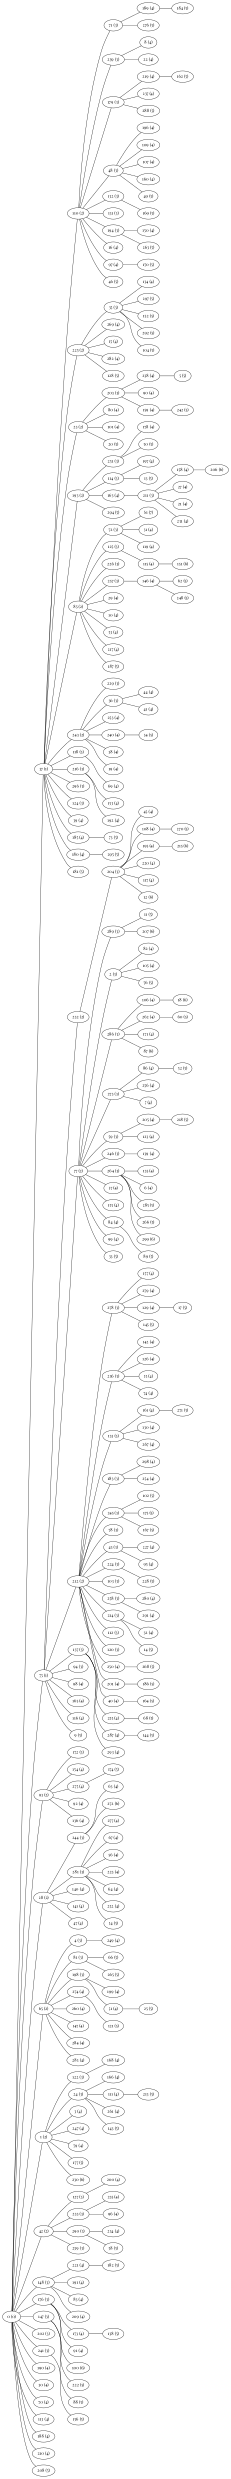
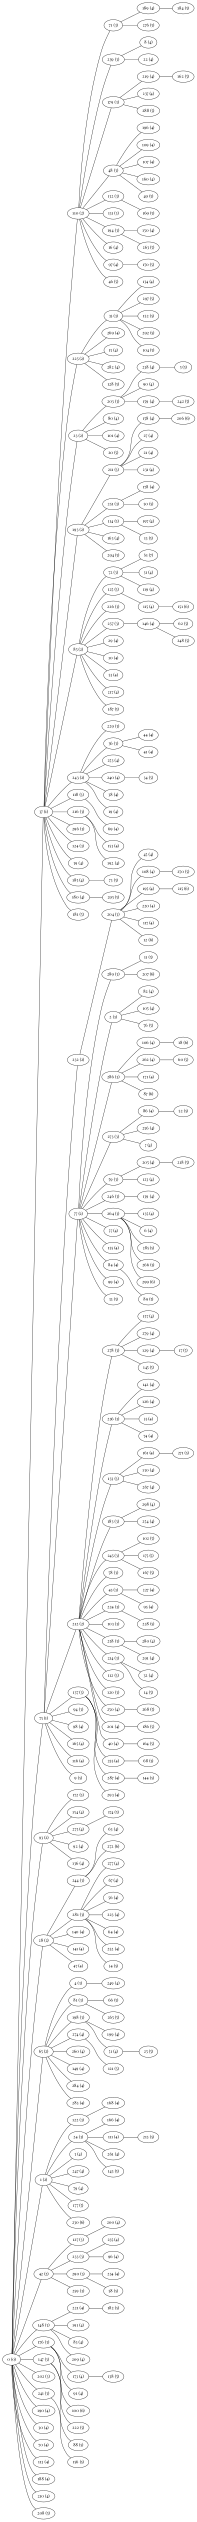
  graph {
    fontname="Playfair Display"
    rankdir=LR
    node [fontname="Playfair Display"]
    edge [fontname="Playfair Display"]
    "0 (0)"
    "37 (1)"
    "75 (1)"
    "93 (2)"
    "28 (2)"
    "65 (2)"
    "1 (2)"
    "42 (2)"
    "148 (3)"
    "176 (3)"
    "147 (3)"
    "202 (3)"
    "241 (3)"
    "190 (4)"
    "30 (4)"
    "70 (4)"
    "113 (4)"
    "188 (4)"
    "210 (4)"
    "208 (5)"
    "110 (2)"
    "225 (2)"
    "23 (2)"
    "193 (2)"
    "85 (2)"
    "243 (2)"
    "118 (3)"
    "216 (3)"
    "296 (3)"
    "124 (3)"
    "39 (4)"
    "185 (4)"
    "180 (4)"
    "181 (5)"
    "232 (2)"
    "77 (2)"
    "212 (2)"
    "137 (3)"
    "94 (3)"
    "98 (4)"
    "165 (4)"
    "116 (4)"
    "9 (5)"
    "172 (3)"
    "154 (4)"
    "275 (4)"
    "92 (4)"
    "136 (4)"
    "244 (3)"
    "281 (3)"
    "140 (4)"
    "141 (4)"
    "47 (4)"
    "4 (3)"
    "81 (3)"
    "198 (3)"
    "274 (4)"
    "260 (4)"
-   "149 (4)" [label="147 (4)"]
+   "149 (4)"
    "284 (4)"
    "283 (4)"
    "122 (3)"
    "24 (3)"
    "3 (4)"
    "247 (4)"
    "79 (4)"
    "177 (5)"
    "230 (6)"
    "127 (3)"
    "233 (3)"
    "290 (3)"
    "259 (3)"
    "221 (4)"
    "191 (4)"
    "83 (4)"
    "209 (4)"
    "173 (4)"
    "91 (4)"
    "100 (6)"
    "222 (5)"
    "88 (5)"
    "156 (5)"
    "71 (3)"
    "239 (3)"
    "179 (3)"
    "48 (3)"
    "132 (3)"
    "131 (3)"
    "194 (3)"
    "16 (4)"
    "97 (4)"
    "46 (5)"
    "35 (3)"
    "269 (4)"
    "15 (4)"
    "282 (4)"
    "128 (5)"
    "203 (3)"
    "80 (4)"
    "101 (4)"
    "20 (5)"
    "211 (3)"
    "251 (3)"
    "114 (3)"
    "163 (4)"
    "294 (5)"
    "72 (3)"
    "125 (3)"
    "226 (3)"
    "257 (3)"
    "29 (4)"
    "10 (4)"
    "53 (4)"
    "217 (4)"
    "187 (5)"
    "229 (3)"
    "36 (3)"
    "253 (4)"
    "240 (4)"
    "38 (4)"
    "19 (4)"
    "69 (4)"
    "153 (4)"
    "192 (4)"
    "73 (5)"
    "295 (5)"
    "204 (3)"
    "289 (3)"
    "2 (3)"
    "286 (3)"
    "273 (3)"
    "59 (3)"
    "246 (3)"
    "264 (3)"
    "57 (4)"
    "155 (4)"
    "84 (4)"
    "99 (4)"
    "33 (5)"
    "278 (3)"
    "236 (3)"
    "133 (3)"
    "183 (3)"
    "245 (3)"
    "78 (3)"
    "43 (3)"
    "224 (3)"
    "103 (3)"
    "258 (3)"
    "214 (3)"
    "112 (3)"
    "120 (3)"
    "250 (4)"
    "201 (4)"
    "40 (4)"
    "255 (4)"
    "287 (4)"
    "293 (4)"
    "189 (4)"
    "276 (5)"
    "8 (4)"
    "22 (4)"
    "219 (4)"
    "237 (4)"
    "288 (5)"
    "196 (4)"
    "109 (4)"
    "107 (4)"
    "160 (4)"
    "49 (5)"
    "169 (5)"
    "150 (4)"
    "263 (5)"
    "170 (5)"
    "45 (4)"
    "108 (4)"
    "195 (4)"
    "220 (4)"
    "117 (4)"
    "12 (6)"
    "174 (5)"
    "134 (4)"
    "297 (5)"
    "152 (5)"
    "292 (5)"
    "104 (5)"
    "238 (4)"
    "90 (4)"
    "159 (4)"
    "158 (4)"
    "27 (4)"
    "21 (4)"
    "231 (4)"
    "178 (4)"
    "50 (5)"
    "197 (4)"
    "13 (5)"
    n198 [label="61 (7)"]
    "31 (4)"
    "119 (4)"
    "115 (4)"
    "146 (4)"
    "63 (4)"
    "272 (6)"
    "277 (4)"
    "67 (4)"
    "56 (4)"
    "223 (4)"
    "64 (4)"
    "252 (4)"
    "54 (5)"
    "249 (4)"
    "66 (5)"
    "265 (5)"
    "199 (4)"
    "51 (4)"
    "121 (5)"
    "11 (5)"
    "207 (6)"
    "82 (4)"
    "105 (4)"
    "76 (5)"
    "106 (4)"
    "262 (4)"
    "171 (4)"
    "87 (6)"
    "86 (4)"
    "256 (4)"
    "7 (4)"
    "205 (4)"
    "123 (4)"
    "139 (4)"
    "135 (4)"
    "6 (4)"
    "285 (5)"
    "266 (5)"
    "299 (6)"
    "89 (5)"
    "168 (4)"
    "166 (4)"
    "111 (4)"
    "261 (4)"
    "143 (5)"
    "200 (4)"
    "235 (4)"
    "96 (4)"
    "234 (4)"
    "58 (5)"
    "44 (4)"
    "41 (4)"
    "34 (5)"
    "157 (4)"
    "279 (4)"
    "129 (4)"
    "145 (5)"
    "142 (4)"
    "126 (4)"
    "55 (4)"
    "74 (4)"
    "161 (4)"
    "130 (4)"
    "267 (4)"
    "298 (4)"
    "254 (4)"
    "102 (5)"
    "175 (5)"
    "167 (5)"
    "227 (4)"
    "95 (4)"
    "228 (5)"
    "280 (4)"
    "291 (4)"
    "32 (4)"
    "14 (5)"
    "268 (5)"
    "186 (5)"
    "164 (5)"
    "17 (5)"
    "270 (5)"
    "215 (6)"
    "184 (5)"
    "68 (5)"
    "144 (5)"
    "162 (5)"
    "182 (5)"
    "18 (6)"
    "60 (5)"
    "138 (5)"
    "271 (5)"
    "5 (5)"
    "242 (5)"
    "151 (6)"
    "206 (6)"
    "52 (5)"
    "62 (5)"
    "248 (5)"
    "218 (5)"
    "213 (5)"
    "25 (5)"
    "0 (0)" -- "37 (1)"
    "0 (0)" -- "75 (1)"
    "0 (0)" -- "93 (2)"
    "0 (0)" -- "28 (2)"
    "0 (0)" -- "65 (2)"
    "0 (0)" -- "1 (2)"
    "0 (0)" -- "42 (2)"
    "0 (0)" -- "148 (3)"
    "0 (0)" -- "176 (3)"
    "0 (0)" -- "147 (3)"
    "0 (0)" -- "202 (3)"
    "0 (0)" -- "241 (3)"
    "0 (0)" -- "190 (4)"
    "0 (0)" -- "30 (4)"
    "0 (0)" -- "70 (4)"
    "0 (0)" -- "113 (4)"
    "0 (0)" -- "188 (4)"
    "0 (0)" -- "210 (4)"
    "0 (0)" -- "208 (5)"
    "37 (1)" -- "110 (2)"
    "37 (1)" -- "225 (2)"
    "37 (1)" -- "23 (2)"
    "37 (1)" -- "193 (2)"
    "37 (1)" -- "85 (2)"
    "37 (1)" -- "243 (2)"
    "37 (1)" -- "118 (3)"
    "37 (1)" -- "216 (3)"
    "37 (1)" -- "296 (3)"
    "37 (1)" -- "124 (3)"
    "37 (1)" -- "39 (4)"
    "37 (1)" -- "185 (4)"
    "37 (1)" -- "180 (4)"
    "37 (1)" -- "181 (5)"
    "75 (1)" -- "232 (2)"
    "75 (1)" -- "77 (2)"
    "75 (1)" -- "212 (2)"
    "75 (1)" -- "137 (3)"
    "75 (1)" -- "94 (3)"
    "75 (1)" -- "98 (4)"
    "75 (1)" -- "165 (4)"
    "75 (1)" -- "116 (4)"
    "75 (1)" -- "9 (5)"
    "93 (2)" -- "172 (3)"
    "93 (2)" -- "154 (4)"
    "93 (2)" -- "275 (4)"
    "93 (2)" -- "92 (4)"
    "93 (2)" -- "136 (4)"
    "28 (2)" -- "244 (3)"
    "28 (2)" -- "281 (3)"
    "28 (2)" -- "140 (4)"
    "28 (2)" -- "141 (4)"
    "28 (2)" -- "47 (4)"
    "65 (2)" -- "4 (3)"
    "65 (2)" -- "81 (3)"
    "65 (2)" -- "198 (3)"
    "65 (2)" -- "274 (4)"
    "65 (2)" -- "260 (4)"
    "65 (2)" -- "149 (4)"
    "65 (2)" -- "284 (4)"
    "65 (2)" -- "283 (4)"
    "1 (2)" -- "122 (3)"
    "1 (2)" -- "24 (3)"
    "1 (2)" -- "3 (4)"
    "1 (2)" -- "247 (4)"
    "1 (2)" -- "79 (4)"
    "1 (2)" -- "177 (5)"
    "1 (2)" -- "230 (6)"
    "42 (2)" -- "127 (3)"
    "42 (2)" -- "233 (3)"
    "42 (2)" -- "290 (3)"
    "42 (2)" -- "259 (3)"
    "148 (3)" -- "221 (4)"
    "148 (3)" -- "191 (4)"
    "148 (3)" -- "83 (4)"
    "148 (3)" -- "209 (4)"
    "176 (3)" -- "173 (4)"
    "176 (3)" -- "91 (4)"
    "176 (3)" -- "100 (6)"
    "147 (3)" -- "222 (5)"
    "147 (3)" -- "88 (5)"
    "241 (3)" -- "156 (5)"
    "110 (2)" -- "71 (3)"
    "110 (2)" -- "239 (3)"
    "110 (2)" -- "179 (3)"
    "110 (2)" -- "48 (3)"
    "110 (2)" -- "132 (3)"
    "110 (2)" -- "131 (3)"
    "110 (2)" -- "194 (3)"
    "110 (2)" -- "16 (4)"
    "110 (2)" -- "97 (4)"
    "110 (2)" -- "46 (5)"
    "225 (2)" -- "35 (3)"
    "225 (2)" -- "269 (4)"
    "225 (2)" -- "15 (4)"
    "225 (2)" -- "282 (4)"
    "225 (2)" -- "128 (5)"
    "23 (2)" -- "203 (3)"
    "23 (2)" -- "80 (4)"
    "23 (2)" -- "101 (4)"
    "23 (2)" -- "20 (5)"
-   "163 (4)" -- "211 (3)"
+   "193 (2)" -- "211 (3)"
    "193 (2)" -- "251 (3)"
    "193 (2)" -- "114 (3)"
    "193 (2)" -- "163 (4)"
    "193 (2)" -- "294 (5)"
    "85 (2)" -- "72 (3)"
    "85 (2)" -- "125 (3)"
    "85 (2)" -- "226 (3)"
    "85 (2)" -- "257 (3)"
    "85 (2)" -- "29 (4)"
    "85 (2)" -- "10 (4)"
    "85 (2)" -- "53 (4)"
    "85 (2)" -- "217 (4)"
    "85 (2)" -- "187 (5)"
    "243 (2)" -- "229 (3)"
    "243 (2)" -- "36 (3)"
    "243 (2)" -- "253 (4)"
    "243 (2)" -- "240 (4)"
    "243 (2)" -- "38 (4)"
    "243 (2)" -- "19 (4)"
    "118 (3)" -- "69 (4)"
    "216 (3)" -- "153 (4)"
    "216 (3)" -- "192 (4)"
    "185 (4)" -- "73 (5)"
    "180 (4)" -- "295 (5)"
    "232 (2)" -- "204 (3)"
    "77 (2)" -- "289 (3)"
    "77 (2)" -- "2 (3)"
    "77 (2)" -- "286 (3)"
    "77 (2)" -- "273 (3)"
    "77 (2)" -- "59 (3)"
    "77 (2)" -- "246 (3)"
    "77 (2)" -- "264 (3)"
    "77 (2)" -- "57 (4)"
    "77 (2)" -- "155 (4)"
    "77 (2)" -- "84 (4)"
    "77 (2)" -- "99 (4)"
    "77 (2)" -- "33 (5)"
    "212 (2)" -- "278 (3)"
    "212 (2)" -- "236 (3)"
    "212 (2)" -- "133 (3)"
    "212 (2)" -- "183 (3)"
    "212 (2)" -- "245 (3)"
    "212 (2)" -- "78 (3)"
    "212 (2)" -- "43 (3)"
    "212 (2)" -- "224 (3)"
    "212 (2)" -- "103 (3)"
    "212 (2)" -- "258 (3)"
    "212 (2)" -- "214 (3)"
    "212 (2)" -- "112 (3)"
    "212 (2)" -- "120 (3)"
    "212 (2)" -- "250 (4)"
    "212 (2)" -- "201 (4)"
    "212 (2)" -- "40 (4)"
    "137 (3)" -- "255 (4)"
    "137 (3)" -- "287 (4)"
    "137 (3)" -- "293 (4)"
    "275 (4)" -- "174 (5)"
    "244 (3)" -- "63 (4)"
    "244 (3)" -- "272 (6)"
    "281 (3)" -- "277 (4)"
    "281 (3)" -- "67 (4)"
    "281 (3)" -- "56 (4)"
    "281 (3)" -- "223 (4)"
    "281 (3)" -- "64 (4)"
    "281 (3)" -- "252 (4)"
    "281 (3)" -- "54 (5)"
    "4 (3)" -- "249 (4)"
    "81 (3)" -- "66 (5)"
    "81 (3)" -- "265 (5)"
    "198 (3)" -- "199 (4)"
    "198 (3)" -- "51 (4)"
    "274 (4)" -- "121 (5)"
    "122 (3)" -- "168 (4)"
    "24 (3)" -- "166 (4)"
    "24 (3)" -- "111 (4)"
    "24 (3)" -- "261 (4)"
    "24 (3)" -- "143 (5)"
    "127 (3)" -- "200 (4)"
    "233 (3)" -- "235 (4)"
    "233 (3)" -- "96 (4)"
    "290 (3)" -- "234 (4)"
    "290 (3)" -- "58 (5)"
    "221 (4)" -- "182 (5)"
    "173 (4)" -- "138 (5)"
    "71 (3)" -- "189 (4)"
    "71 (3)" -- "276 (5)"
    "239 (3)" -- "8 (4)"
    "239 (3)" -- "22 (4)"
    "179 (3)" -- "219 (4)"
    "179 (3)" -- "237 (4)"
    "179 (3)" -- "288 (5)"
    "48 (3)" -- "196 (4)"
    "48 (3)" -- "109 (4)"
    "48 (3)" -- "107 (4)"
    "48 (3)" -- "160 (4)"
    "48 (3)" -- "49 (5)"
    "132 (3)" -- "169 (5)"
    "194 (3)" -- "150 (4)"
    "194 (3)" -- "263 (5)"
    "97 (4)" -- "170 (5)"
    "35 (3)" -- "134 (4)"
    "35 (3)" -- "297 (5)"
    "35 (3)" -- "152 (5)"
    "35 (3)" -- "292 (5)"
    "35 (3)" -- "104 (5)"
    "203 (3)" -- "238 (4)"
    "203 (3)" -- "90 (4)"
    "203 (3)" -- "159 (4)"
    "211 (3)" -- "158 (4)"
    "211 (3)" -- "27 (4)"
    "211 (3)" -- "21 (4)"
    "211 (3)" -- "231 (4)"
    "251 (3)" -- "178 (4)"
    "251 (3)" -- "50 (5)"
    "114 (3)" -- "197 (4)"
    "114 (3)" -- "13 (5)"
    "72 (3)" -- n198
    "72 (3)" -- "31 (4)"
    "72 (3)" -- "119 (4)"
    "125 (3)" -- "115 (4)"
    "257 (3)" -- "146 (4)"
    "36 (3)" -- "44 (4)"
    "36 (3)" -- "41 (4)"
    "240 (4)" -- "34 (5)"
    "204 (3)" -- "45 (4)"
    "204 (3)" -- "108 (4)"
    "204 (3)" -- "195 (4)"
    "204 (3)" -- "220 (4)"
    "204 (3)" -- "117 (4)"
    "204 (3)" -- "12 (6)"
    "289 (3)" -- "11 (5)"
    "289 (3)" -- "207 (6)"
    "2 (3)" -- "82 (4)"
    "2 (3)" -- "105 (4)"
    "2 (3)" -- "76 (5)"
    "286 (3)" -- "106 (4)"
    "286 (3)" -- "262 (4)"
    "286 (3)" -- "171 (4)"
    "286 (3)" -- "87 (6)"
    "273 (3)" -- "86 (4)"
    "273 (3)" -- "256 (4)"
    "273 (3)" -- "7 (4)"
    "59 (3)" -- "205 (4)"
    "59 (3)" -- "123 (4)"
    "246 (3)" -- "139 (4)"
    "264 (3)" -- "135 (4)"
    "264 (3)" -- "6 (4)"
    "264 (3)" -- "285 (5)"
    "264 (3)" -- "266 (5)"
    "264 (3)" -- "299 (6)"
    "84 (4)" -- "89 (5)"
    "278 (3)" -- "157 (4)"
    "278 (3)" -- "279 (4)"
    "278 (3)" -- "129 (4)"
    "278 (3)" -- "145 (5)"
    "236 (3)" -- "142 (4)"
    "236 (3)" -- "126 (4)"
    "236 (3)" -- "55 (4)"
    "236 (3)" -- "74 (4)"
    "133 (3)" -- "161 (4)"
    "133 (3)" -- "130 (4)"
    "133 (3)" -- "267 (4)"
    "183 (3)" -- "298 (4)"
    "183 (3)" -- "254 (4)"
    "245 (3)" -- "102 (5)"
    "245 (3)" -- "175 (5)"
    "245 (3)" -- "167 (5)"
    "43 (3)" -- "227 (4)"
    "43 (3)" -- "95 (4)"
    "224 (3)" -- "228 (5)"
    "258 (3)" -- "280 (4)"
    "258 (3)" -- "291 (4)"
    "214 (3)" -- "32 (4)"
    "214 (3)" -- "14 (5)"
    "250 (4)" -- "268 (5)"
    "201 (4)" -- "186 (5)"
    "40 (4)" -- "164 (5)"
    "255 (4)" -- "68 (5)"
    "287 (4)" -- "144 (5)"
    "189 (4)" -- "184 (5)"
    "219 (4)" -- "162 (5)"
    "108 (4)" -- "270 (5)"
    "195 (4)" -- "215 (6)"
    "238 (4)" -- "5 (5)"
    "159 (4)" -- "242 (5)"
    "158 (4)" -- "206 (6)"
    "115 (4)" -- "151 (6)"
    "146 (4)" -- "62 (5)"
    "146 (4)" -- "248 (5)"
    "51 (4)" -- "25 (5)"
    "106 (4)" -- "18 (6)"
    "262 (4)" -- "60 (5)"
    "86 (4)" -- "52 (5)"
    "205 (4)" -- "218 (5)"
    "111 (4)" -- "213 (5)"
    "129 (4)" -- "17 (5)"
    "161 (4)" -- "271 (5)"
  }
